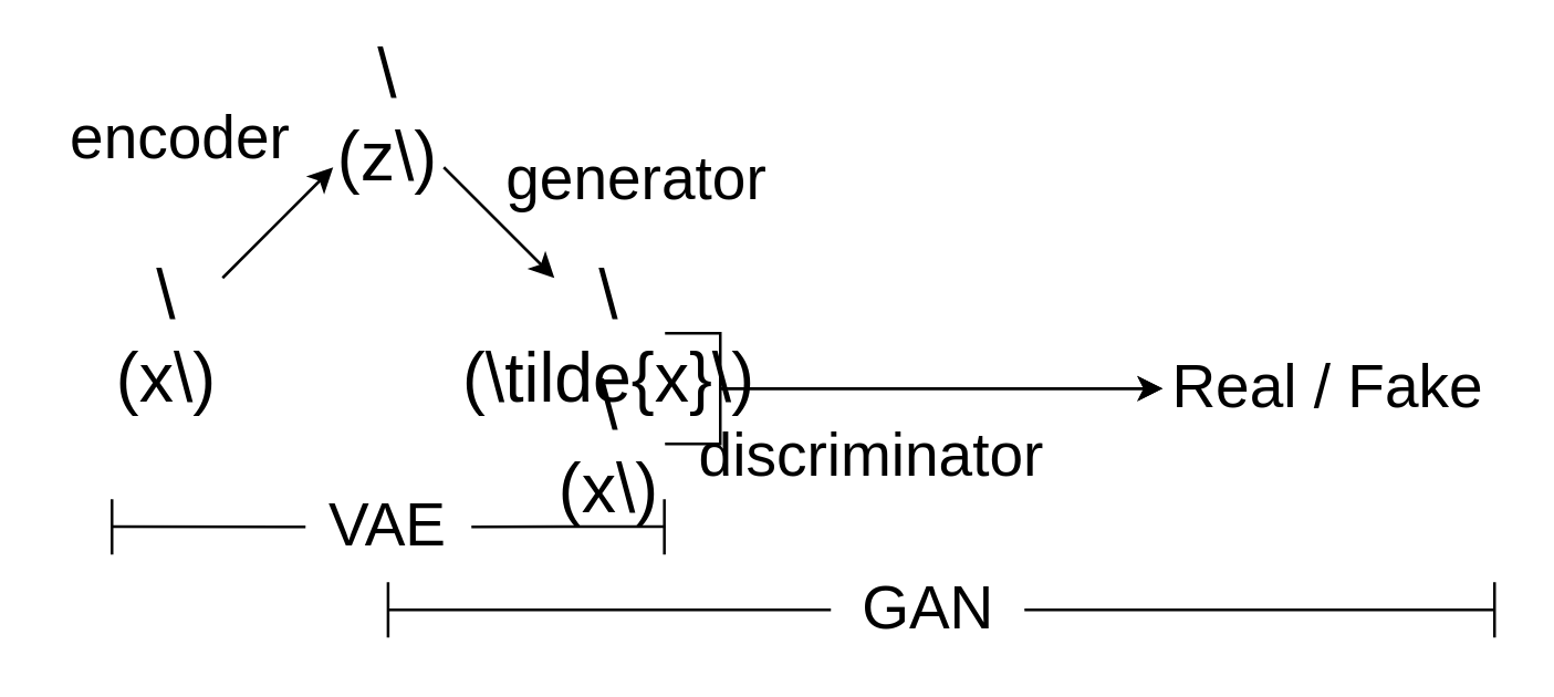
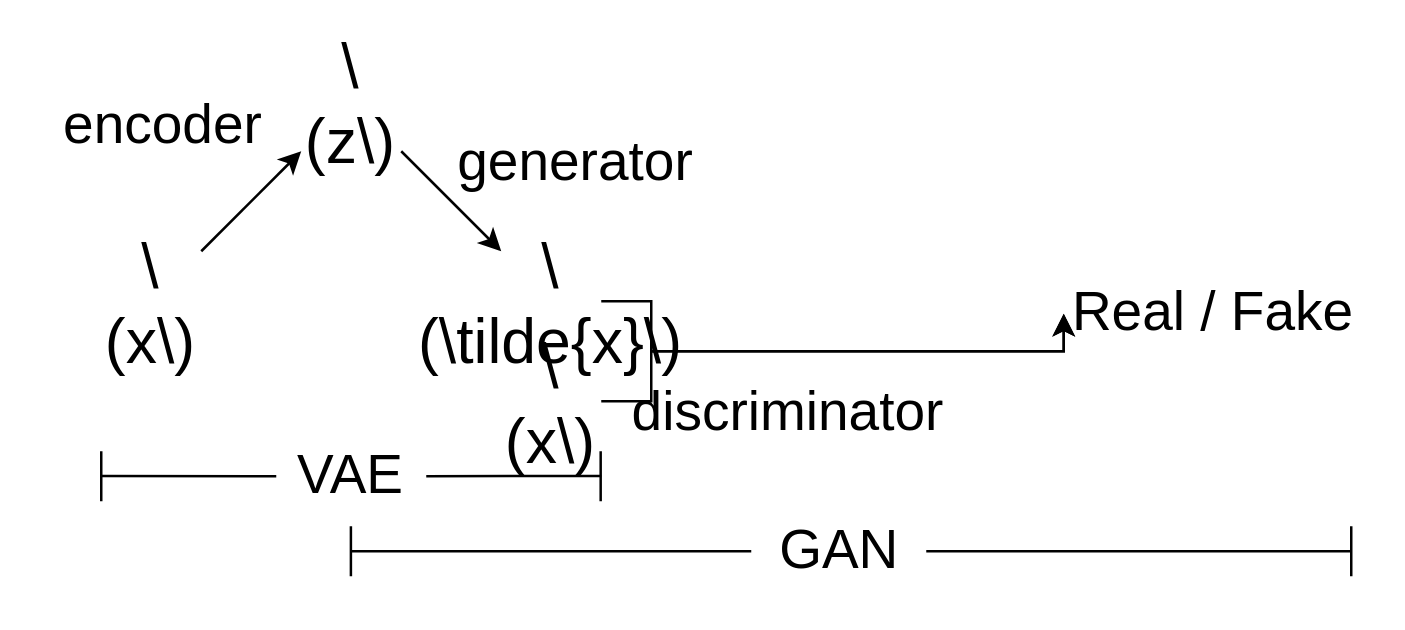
  <mxCell id="0" />
  <mxCell id="1" parent="0" />
  <mxCell id="2" style="edgeStyle=none;rounded=0;orthogonalLoop=1;jettySize=auto;html=1;exitX=1;exitY=0;exitDx=0;exitDy=0;entryX=0;entryY=1;entryDx=0;entryDy=0;fontSize=25;" edge="1" parent="1" source="3" target="5"><mxGeometry relative="1" as="geometry" /></mxCell>
  <mxCell id="3" value="\(x\)" style="text;html=1;strokeColor=none;fillColor=none;align=center;verticalAlign=middle;whiteSpace=wrap;rounded=0;fontSize=25;" vertex="1" parent="1"><mxGeometry x="40" y="100" width="40" height="40" as="geometry" /></mxCell>
  <mxCell id="4" style="rounded=0;orthogonalLoop=1;jettySize=auto;html=1;exitX=1;exitY=1;exitDx=0;exitDy=0;entryX=0;entryY=0;entryDx=0;entryDy=0;strokeColor=#000000;fontSize=22;" edge="1" parent="1" source="5" target="9"><mxGeometry relative="1" as="geometry" /></mxCell>
  <mxCell id="5" value="\(z\)" style="text;html=1;strokeColor=none;fillColor=none;align=center;verticalAlign=middle;whiteSpace=wrap;rounded=0;fontSize=25;" vertex="1" parent="1"><mxGeometry x="120" y="20" width="40" height="40" as="geometry" /></mxCell>
  <mxCell id="6" style="edgeStyle=orthogonalEdgeStyle;rounded=0;orthogonalLoop=1;jettySize=auto;html=1;exitX=1;exitY=0.5;exitDx=0;exitDy=0;entryX=0;entryY=0.5;entryDx=0;entryDy=0;strokeColor=#000000;fontSize=22;" edge="1" parent="1" source="7" target="10"><mxGeometry relative="1" as="geometry"><Array as="points"><mxPoint x="260" y="160" /><mxPoint x="260" y="140" /></Array></mxGeometry></mxCell>
  <mxCell id="7" value="\(x\)" style="text;html=1;strokeColor=none;fillColor=none;align=center;verticalAlign=middle;whiteSpace=wrap;rounded=0;fontSize=25;" vertex="1" parent="1"><mxGeometry x="200" y="140" width="40" height="40" as="geometry" /></mxCell>
  <mxCell id="8" style="rounded=0;orthogonalLoop=1;jettySize=auto;html=1;exitX=1;exitY=0.5;exitDx=0;exitDy=0;fontSize=22;strokeColor=#000000;edgeStyle=orthogonalEdgeStyle;entryX=0;entryY=0.5;entryDx=0;entryDy=0;" edge="1" parent="1" source="9" target="10"><mxGeometry relative="1" as="geometry"><mxPoint x="380" y="140" as="targetPoint" /><Array as="points"><mxPoint x="260" y="120" /><mxPoint x="260" y="140" /></Array></mxGeometry></mxCell>
  <mxCell id="9" value="\(\tilde{x}\)" style="text;html=1;strokeColor=none;fillColor=none;align=center;verticalAlign=middle;whiteSpace=wrap;rounded=0;fontSize=25;" vertex="1" parent="1"><mxGeometry x="200" y="100" width="40" height="40" as="geometry" /></mxCell>
- <mxCell id="10" value="Real / Fake" style="text;html=1;strokeColor=none;fillColor=none;align=center;verticalAlign=middle;whiteSpace=wrap;rounded=0;fontSize=22;" vertex="1" parent="1"><mxGeometry x="420" y="120" width="120" height="40" as="geometry" /></mxCell>
+ <mxCell id="10" value="Real / Fake" style="text;html=1;strokeColor=none;fillColor=none;align=center;verticalAlign=middle;whiteSpace=wrap;rounded=0;fontSize=22;" vertex="1" parent="1"><mxGeometry x="425" y="105" width="120" height="40" as="geometry" /></mxCell>
  <mxCell id="11" value="discriminator" style="text;html=1;strokeColor=none;fillColor=none;align=center;verticalAlign=middle;whiteSpace=wrap;rounded=0;fontSize=22;" vertex="1" parent="1"><mxGeometry x="250" y="155" width="130" height="20" as="geometry" /></mxCell>
  <mxCell id="12" value="generator" style="text;html=1;strokeColor=none;fillColor=none;align=center;verticalAlign=middle;whiteSpace=wrap;rounded=0;fontSize=22;" vertex="1" parent="1"><mxGeometry x="180" y="50" width="100" height="30" as="geometry" /></mxCell>
  <mxCell id="13" value="encoder" style="text;html=1;strokeColor=none;fillColor=none;align=center;verticalAlign=middle;whiteSpace=wrap;rounded=0;fontSize=22;" vertex="1" parent="1"><mxGeometry x="20" y="35" width="90" height="30" as="geometry" /></mxCell>
  <mxCell id="14" value="" style="endArrow=none;html=1;strokeColor=#000000;fontSize=22;" edge="1" parent="1"><mxGeometry width="50" height="50" relative="1" as="geometry"><mxPoint x="40" y="200" as="sourcePoint" /><mxPoint x="40" y="180" as="targetPoint" /></mxGeometry></mxCell>
  <mxCell id="15" value="" style="endArrow=none;html=1;strokeColor=#000000;fontSize=22;" edge="1" parent="1"><mxGeometry width="50" height="50" relative="1" as="geometry"><mxPoint x="40" y="189.88" as="sourcePoint" /><mxPoint x="110" y="190" as="targetPoint" /></mxGeometry></mxCell>
  <mxCell id="16" value="VAE" style="text;html=1;strokeColor=none;fillColor=none;align=center;verticalAlign=middle;whiteSpace=wrap;rounded=0;fontSize=22;" vertex="1" parent="1"><mxGeometry x="120" y="180" width="40" height="20" as="geometry" /></mxCell>
  <mxCell id="17" value="" style="endArrow=none;html=1;strokeColor=#000000;fontSize=22;" edge="1" parent="1"><mxGeometry width="50" height="50" relative="1" as="geometry"><mxPoint x="170" y="190" as="sourcePoint" /><mxPoint x="240" y="189.88" as="targetPoint" /></mxGeometry></mxCell>
  <mxCell id="18" value="" style="endArrow=none;html=1;strokeColor=#000000;fontSize=22;" edge="1" parent="1"><mxGeometry width="50" height="50" relative="1" as="geometry"><mxPoint x="239.77" y="200" as="sourcePoint" /><mxPoint x="239.77" y="180" as="targetPoint" /></mxGeometry></mxCell>
  <mxCell id="19" value="" style="endArrow=none;html=1;strokeColor=#000000;fontSize=22;" edge="1" parent="1"><mxGeometry width="50" height="50" relative="1" as="geometry"><mxPoint x="139.86" y="230" as="sourcePoint" /><mxPoint x="139.86" y="210" as="targetPoint" /></mxGeometry></mxCell>
  <mxCell id="20" value="" style="endArrow=none;html=1;strokeColor=#000000;fontSize=22;" edge="1" parent="1"><mxGeometry width="50" height="50" relative="1" as="geometry"><mxPoint x="140" y="220" as="sourcePoint" /><mxPoint x="300" y="220" as="targetPoint" /></mxGeometry></mxCell>
  <mxCell id="21" value="GAN" style="text;html=1;strokeColor=none;fillColor=none;align=center;verticalAlign=middle;whiteSpace=wrap;rounded=0;fontSize=22;" vertex="1" parent="1"><mxGeometry x="307.5" y="210" width="55" height="20" as="geometry" /></mxCell>
  <mxCell id="22" value="" style="endArrow=none;html=1;strokeColor=#000000;fontSize=22;" edge="1" parent="1"><mxGeometry width="50" height="50" relative="1" as="geometry"><mxPoint x="370" y="220" as="sourcePoint" /><mxPoint x="540" y="220" as="targetPoint" /></mxGeometry></mxCell>
  <mxCell id="23" value="" style="endArrow=none;html=1;strokeColor=#000000;fontSize=22;" edge="1" parent="1"><mxGeometry width="50" height="50" relative="1" as="geometry"><mxPoint x="540" y="230" as="sourcePoint" /><mxPoint x="540" y="210" as="targetPoint" /></mxGeometry></mxCell>
